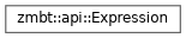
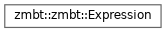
  digraph {
    rankdir=LR
-   n1 [color=grey40 fillcolor=white fontname=Helvetica fontsize=10 height=0.2 label="zmbt::api::Expression" shape=box style=filled width=0.4]
+   n1 [color=grey40 fillcolor=white fontname=Helvetica fontsize=10 height=0.2 label="zmbt::zmbt::Expression" shape=box style=filled width=0.4]
  }
